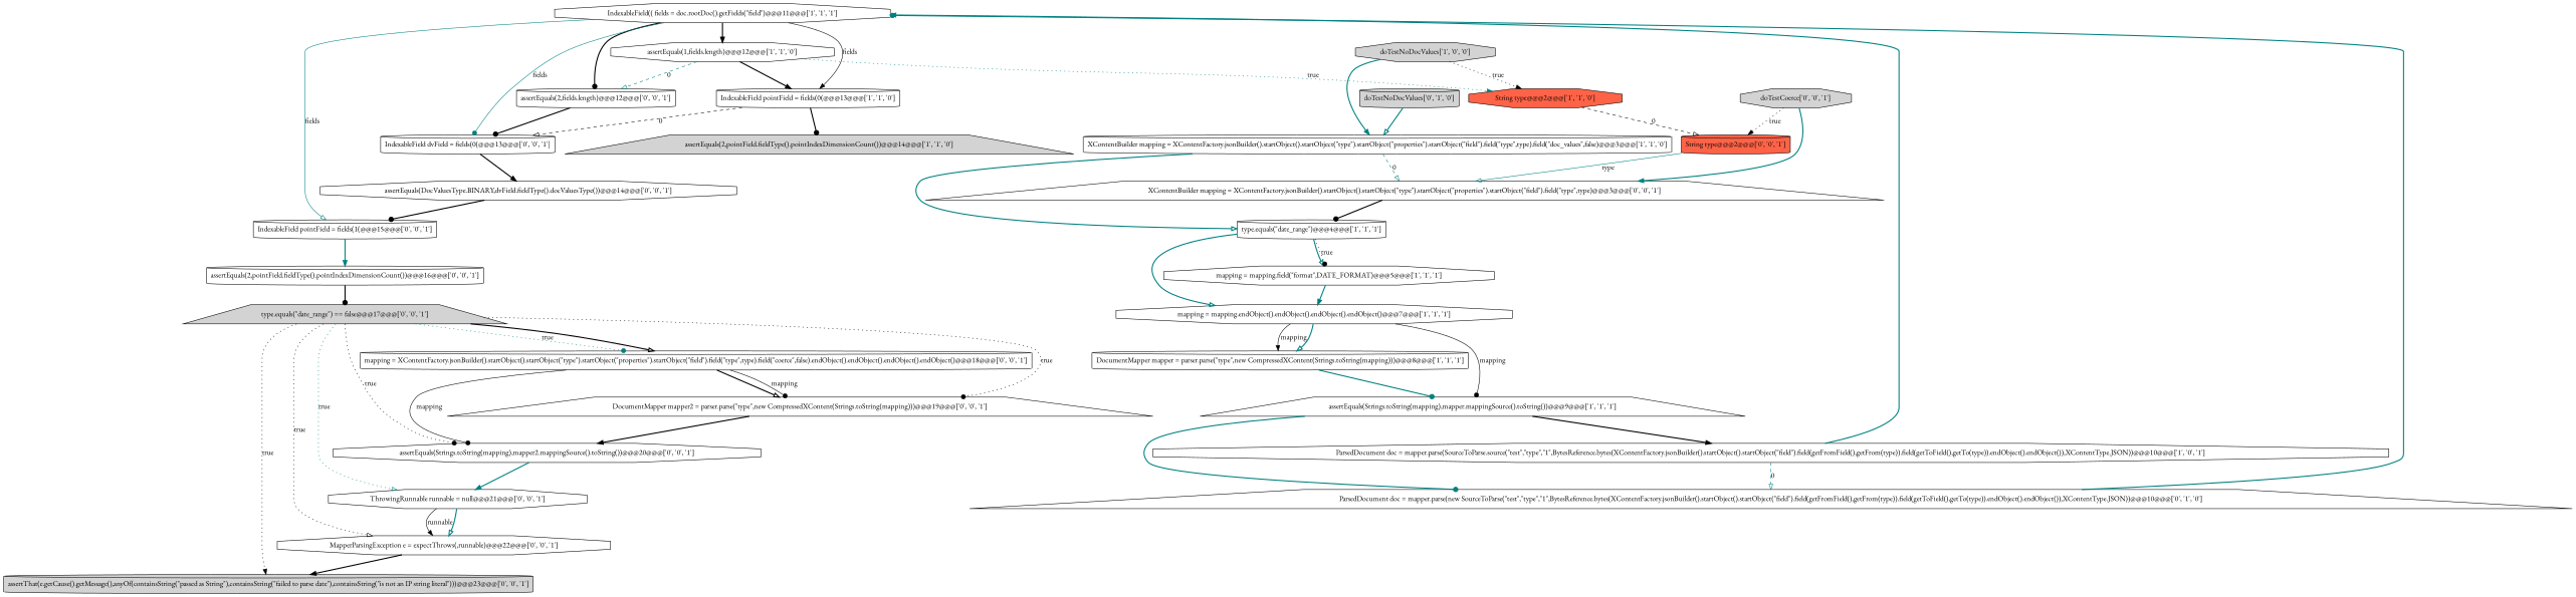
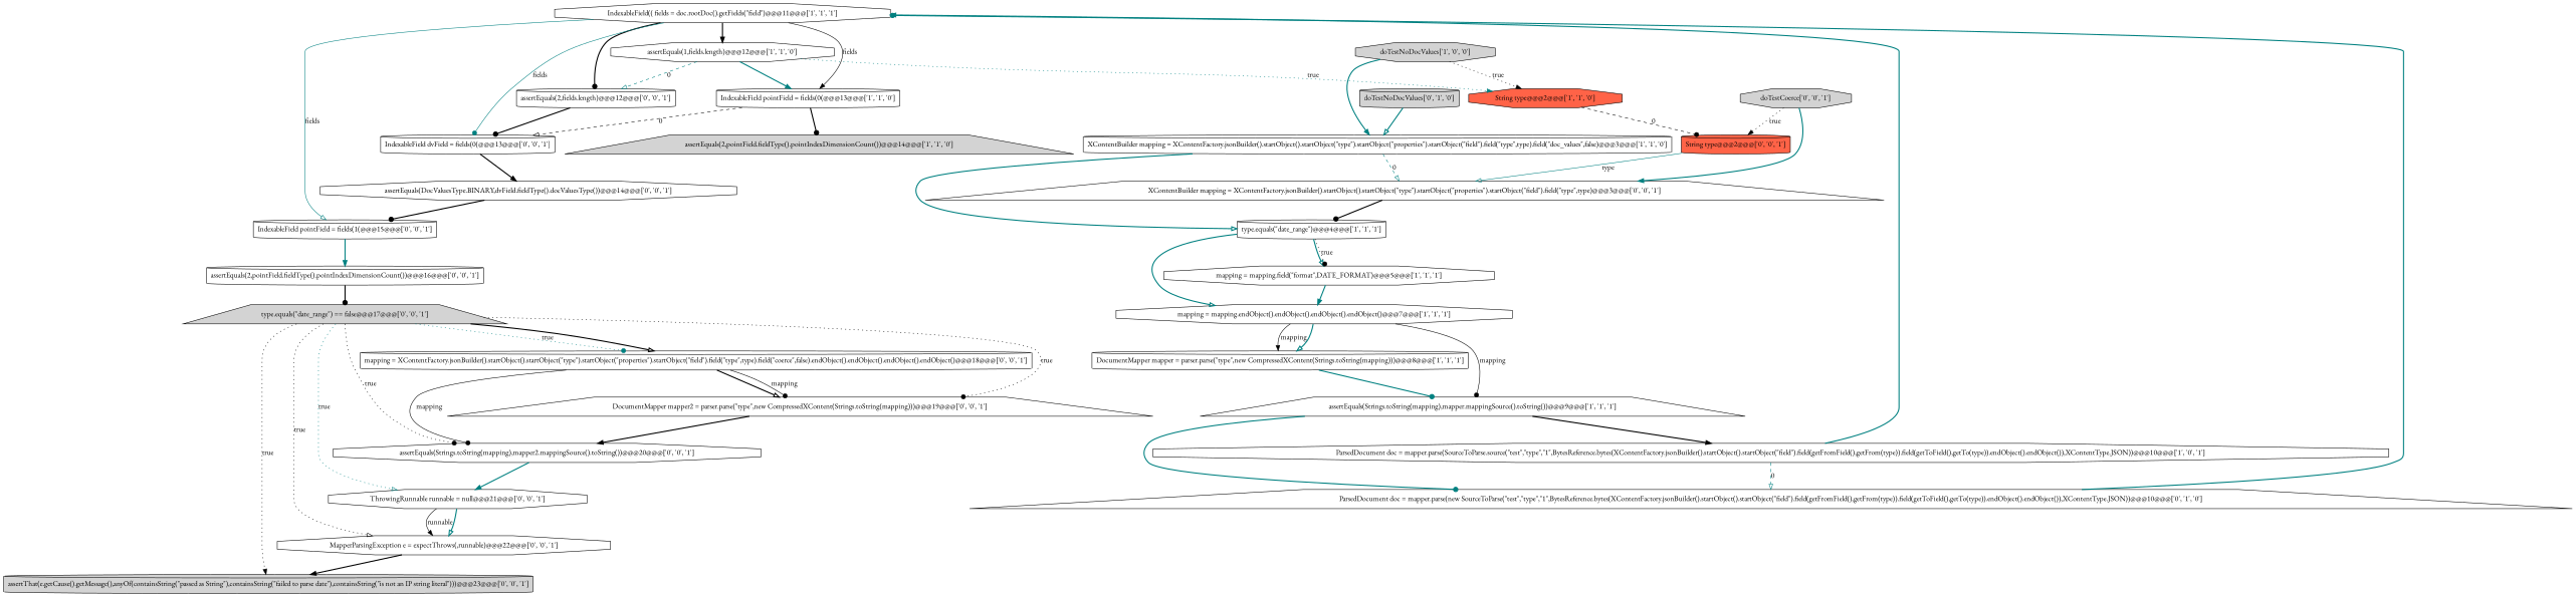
  digraph {
    fontname="EB Garamond"
    node [fillcolor=white fontname="EB Garamond" shape=octagon style=filled]
    edge [arrowhead=normal color=black fontname="EB Garamond" style=bold]
    n1 [label="IndexableField(( fields = doc.rootDoc().getFields(\"field\")@@@11@@@['1', '1', '1']"]
    n2 [label="assertEquals(2,fields.length)@@@12@@@['0', '0', '1']" shape=cylinder]
    n3 [label="IndexableField pointField = fields(0(@@@13@@@['1', '1', '0']" shape=cylinder]
    n4 [label="IndexableField pointField = fields(1(@@@15@@@['0', '0', '1']" shape=cylinder]
    n5 [label="IndexableField dvField = fields(0(@@@13@@@['0', '0', '1']" shape=cylinder]
    n6 [label="assertEquals(1,fields.length)@@@12@@@['1', '1', '0']"]
    n7 [fillcolor=lightgray label="assertEquals(2,pointField.fieldType().pointIndexDimensionCount())@@@14@@@['1', '1', '0']" shape=trapezium]
    n8 [label="assertEquals(2,pointField.fieldType().pointIndexDimensionCount())@@@16@@@['0', '0', '1']" shape=cylinder]
    n9 [label="assertEquals(DocValuesType.BINARY,dvField.fieldType().docValuesType())@@@14@@@['0', '0', '1']"]
    n10 [fillcolor=tomato label="String type@@@2@@@['1', '1', '0']"]
    n11 [label="DocumentMapper mapper = parser.parse(\"type\",new CompressedXContent(Strings.toString(mapping)))@@@8@@@['1', '1', '1']" shape=cylinder]
    n12 [label="assertEquals(Strings.toString(mapping),mapper.mappingSource().toString())@@@9@@@['1', '1', '1']" shape=trapezium]
    n13 [label="ParsedDocument doc = mapper.parse(SourceToParse.source(\"test\",\"type\",\"1\",BytesReference.bytes(XContentFactory.jsonBuilder().startObject().startObject(\"field\").field(getFromField(),getFrom(type)).field(getToField(),getTo(type)).endObject().endObject()),XContentType.JSON))@@@10@@@['1', '0', '1']"]
    n14 [label="ParsedDocument doc = mapper.parse(new SourceToParse(\"test\",\"type\",\"1\",BytesReference.bytes(XContentFactory.jsonBuilder().startObject().startObject(\"field\").field(getFromField(),getFrom(type)).field(getToField(),getTo(type)).endObject().endObject()),XContentType.JSON))@@@10@@@['0', '1', '0']" shape=trapezium]
    n15 [fillcolor=lightgray label="doTestNoDocValues['1', '0', '0']"]
    n16 [label="XContentBuilder mapping = XContentFactory.jsonBuilder().startObject().startObject(\"type\").startObject(\"properties\").startObject(\"field\").field(\"type\",type).field(\"doc_values\",false)@@@3@@@['1', '1', '0']" shape=cylinder]
    n17 [label="XContentBuilder mapping = XContentFactory.jsonBuilder().startObject().startObject(\"type\").startObject(\"properties\").startObject(\"field\").field(\"type\",type)@@@3@@@['0', '0', '1']" shape=trapezium]
    n18 [label="type.equals(\"date_range\")@@@4@@@['1', '1', '1']" shape=cylinder]
    n19 [fillcolor=tomato label="String type@@@2@@@['0', '0', '1']" shape=cylinder]
    n20 [fillcolor=lightgray label="doTestCoerce['0', '0', '1']"]
    n21 [fillcolor=lightgray label="type.equals(\"date_range\") == false@@@17@@@['0', '0', '1']" shape=trapezium]
    n22 [label="mapping = XContentFactory.jsonBuilder().startObject().startObject(\"type\").startObject(\"properties\").startObject(\"field\").field(\"type\",type).field(\"coerce\",false).endObject().endObject().endObject().endObject()@@@18@@@['0', '0', '1']" shape=cylinder]
    n23 [label="assertEquals(Strings.toString(mapping),mapper2.mappingSource().toString())@@@20@@@['0', '0', '1']"]
    n24 [label="DocumentMapper mapper2 = parser.parse(\"type\",new CompressedXContent(Strings.toString(mapping)))@@@19@@@['0', '0', '1']" shape=trapezium]
    n25 [label="ThrowingRunnable runnable = null@@@21@@@['0', '0', '1']"]
    n26 [fillcolor=lightgray label="assertThat(e.getCause().getMessage(),anyOf(containsString(\"passed as String\"),containsString(\"failed to parse date\"),containsString(\"is not an IP string literal\")))@@@23@@@['0', '0', '1']" shape=cylinder]
    n27 [label="MapperParsingException e = expectThrows(,runnable)@@@22@@@['0', '0', '1']"]
    n28 [label="mapping = mapping.field(\"format\",DATE_FORMAT)@@@5@@@['1', '1', '1']"]
    n29 [label="mapping = mapping.endObject().endObject().endObject().endObject()@@@7@@@['1', '1', '1']"]
    n30 [fillcolor=lightgray label="doTestNoDocValues['0', '1', '0']" shape=cylinder]
    n1 -> n2 [arrowhead=dot]
    n1 -> n3 [label=fields style=solid]
    n1 -> n4 [arrowhead=onormal color=teal label=fields style=solid]
    n1 -> n5 [arrowhead=dot color=teal label=fields style=solid]
    n1 -> n6
    n2 -> n5 [arrowhead=dot]
    n3 -> n5 [arrowhead=onormal label=0 style=dashed]
    n3 -> n7 [arrowhead=dot]
    n4 -> n8 [color=teal]
    n5 -> n9
    n6 -> n2 [arrowhead=onormal color=teal label=0 style=dashed]
-   n6 -> n3
+   n6 -> n3 [color=teal]
    n6 -> n10 [color=teal label=true style=dotted]
    n8 -> n21 [arrowhead=dot]
    n9 -> n4 [arrowhead=dot]
-   n10 -> n19 [arrowhead=onormal label=0 style=dashed]
+   n10 -> n19 [arrowhead=dot label=0 style=dashed]
    n11 -> n12 [arrowhead=dot color=teal]
    n12 -> n13
    n12 -> n14 [arrowhead=dot color=teal]
    n13 -> n1 [color=teal]
    n13 -> n14 [arrowhead=onormal color=teal label=0 style=dashed]
    n14 -> n1 [arrowhead=dot color=teal]
    n15 -> n10 [label=true style=dotted]
    n15 -> n16 [color=teal]
    n16 -> n17 [arrowhead=onormal color=teal label=0 style=dashed]
    n16 -> n18 [arrowhead=onormal color=teal]
    n17 -> n18 [arrowhead=dot]
    n18 -> n28 [arrowhead=onormal color=teal]
    n18 -> n28 [arrowhead=dot label=true style=dotted]
    n18 -> n29 [arrowhead=onormal color=teal]
    n19 -> n17 [arrowhead=onormal color=teal label=type style=solid]
    n20 -> n17 [color=teal]
    n20 -> n19 [label=true style=dotted]
    n21 -> n22 [arrowhead=dot color=teal label=true style=dotted]
    n21 -> n22 [arrowhead=onormal]
    n21 -> n23 [arrowhead=dot label=true style=dotted]
    n21 -> n24 [arrowhead=dot label=true style=dotted]
    n21 -> n25 [arrowhead=onormal color=teal label=true style=dotted]
    n21 -> n26 [label=true style=dotted]
    n21 -> n27 [arrowhead=onormal label=true style=dotted]
    n22 -> n23 [arrowhead=dot label=mapping style=solid]
    n22 -> n24 [arrowhead=onormal]
    n22 -> n24 [arrowhead=dot label=mapping style=solid]
    n23 -> n25 [color=teal]
    n24 -> n23
    n25 -> n27 [label=runnable style=solid]
    n25 -> n27 [arrowhead=onormal color=teal]
    n27 -> n26
    n28 -> n29 [color=teal]
    n29 -> n11 [label=mapping style=solid]
    n29 -> n11 [arrowhead=onormal color=teal]
    n29 -> n12 [arrowhead=dot label=mapping style=solid]
    n30 -> n16 [arrowhead=onormal color=teal]
  }
